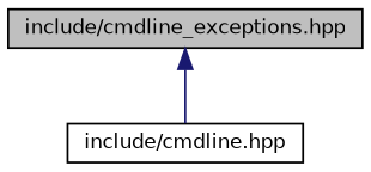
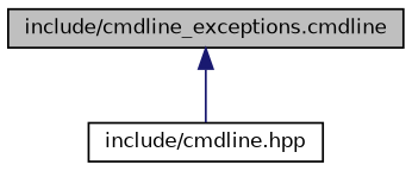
  digraph {
    node [color=black fontname=Helvetica fontsize=10 shape=record style=filled]
-   n1 [fillcolor=grey75 fontcolor=black height=0.2 label="include/cmdline_exceptions.hpp" width=0.4]
+   n1 [fillcolor=grey75 fontcolor=black height=0.2 label="include/cmdline_exceptions.cmdline" width=0.4]
    n2 [fillcolor=white height=0.2 label="include/cmdline.hpp" width=0.4]
    n1 -> n2 [color=midnightblue dir=back fontname=Helvetica fontsize=10 labelfontname=Helvetica labelfontsize=10 style=solid]
  }
